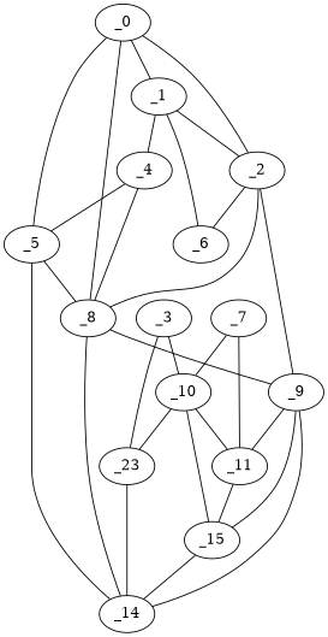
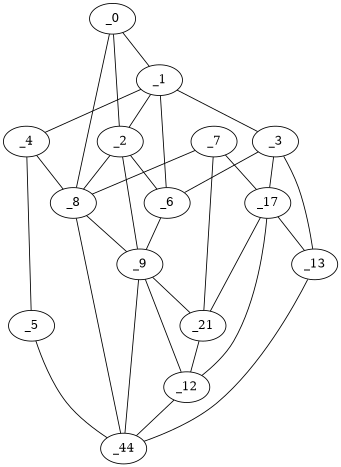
  graph {
    node [x=65 y=88]
    edge [valence=2]
    _0 [x=47 y=39]
    _1 [x=61 y=89]
    _2 [y=81]
    _5 [x=72 y=10]
    _8 [x=82 y=38]
    _4 [x=70 y=17]
    _3 [y=98]
    _6 [x=72]
    _9 [x=84 y=78]
-   _14 [x=99 y=64]
-   _10 [x=85 y=96]
-   _13 [x=97 y=116 label=_23]
-   _11 [x=88 y=85]
-   _12 [x=95 y=83 label=_15]
+   _14 [x=99 y=64 label=_44]
+   _10 [x=85 y=96 label=_17]
+   _13 [x=97 y=116]
+   _11 [x=88 y=85 label=_21]
+   _12 [x=95 y=83]
    _7 [x=79]
    _0 -- _1 [valence=1]
    _0 -- _2
-   _0 -- _5 [valence=1]
    _0 -- _8
    _1 -- _2
    _1 -- _4
+   _1 -- _3 [valence=1]
    _1 -- _6
    _2 -- _8
    _2 -- _6 [valence=1]
    _2 -- _9
-   _5 -- _8
+   _7 -- _8
    _5 -- _14 [valence=1]
    _8 -- _9 [valence=1]
    _8 -- _14 [valence=1]
    _4 -- _5 [valence=1]
    _4 -- _8
+   _3 -- _6
    _3 -- _10
    _3 -- _13 [valence=1]
+   _6 -- _9
    _9 -- _14
    _9 -- _11
    _9 -- _12
    _10 -- _13 [valence=1]
    _10 -- _11 [valence=1]
    _10 -- _12
    _13 -- _14 [valence=1]
    _11 -- _12
    _12 -- _14 [valence=1]
    _7 -- _10
    _7 -- _11 [valence=1]
  }
